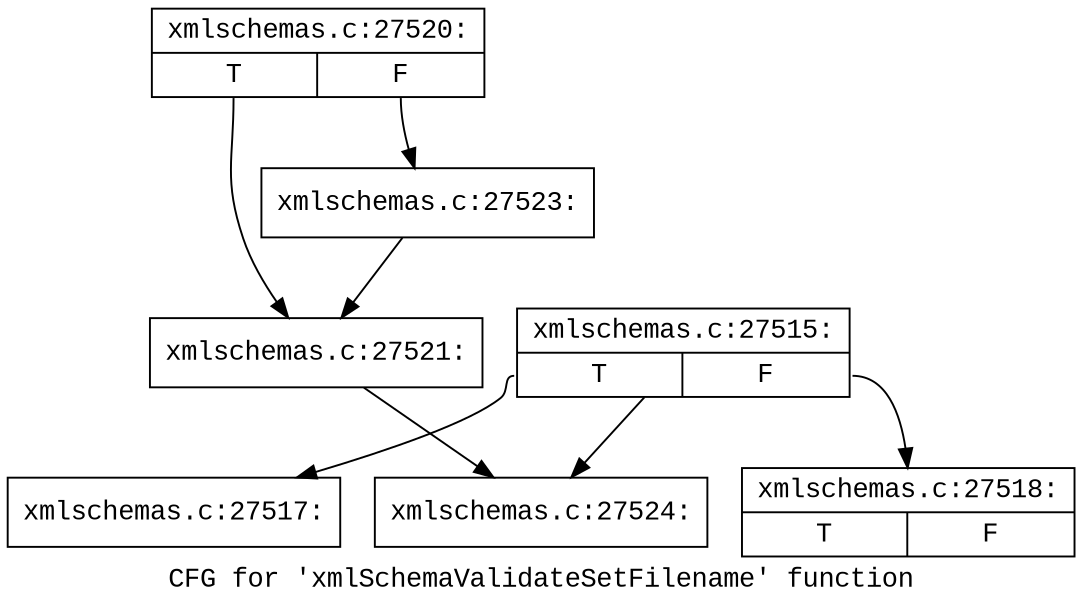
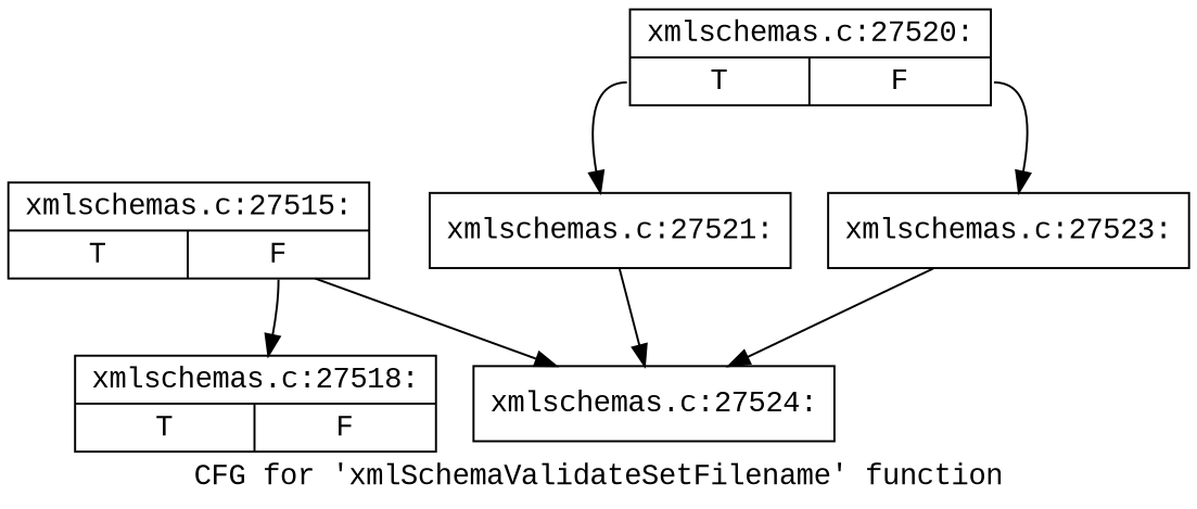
  digraph {
    fontname="Liberation Mono"
    label="CFG for 'xmlSchemaValidateSetFilename' function"
    node [fontname="Liberation Mono" shape=record]
    edge [fontname="Liberation Mono"]
    n1 [label="{xmlschemas.c:27515:|{<s0>T|<s1>F}}"]
-   n2 [label="{xmlschemas.c:27517:}"]
    n3 [label="{xmlschemas.c:27518:|{<s0>T|<s1>F}}"]
    n4 [label="{xmlschemas.c:27524:}"]
    n5 [label="{xmlschemas.c:27520:|{<s0>T|<s1>F}}"]
    n6 [label="{xmlschemas.c:27521:}"]
    n7 [label="{xmlschemas.c:27523:}"]
-   n1 -> n2 [tailport=s0]
    n1 -> n3 [tailport=s1]
    n1 -> n4
    n5 -> n6 [tailport=s0]
    n5 -> n7 [tailport=s1]
    n6 -> n4
-   n7 -> n6
+   n7 -> n4
  }
